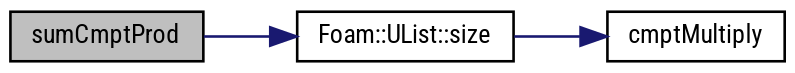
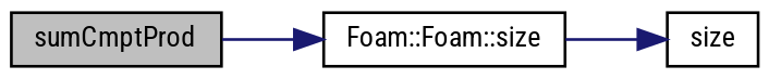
  digraph {
    fontname="Roboto Condensed"
    rankdir=LR
    node [color=black fontname="Roboto Condensed" fontsize=10 shape=record]
    edge [color=midnightblue fontname="Roboto Condensed" fontsize=10 labelfontname=Helvetica labelfontsize=10 style=solid]
    n1 [fillcolor=grey75 fontcolor=black height=0.2 label=sumCmptProd style=filled width=0.4]
-   n2 [height=0.2 label="Foam::UList::size" width=0.4]
-   n3 [height=0.2 label=cmptMultiply width=0.4]
+   n2 [height=0.2 label="Foam::Foam::size" width=0.4]
+   n3 [height=0.2 label=size width=0.4]
    n1 -> n2
    n2 -> n3
  }
